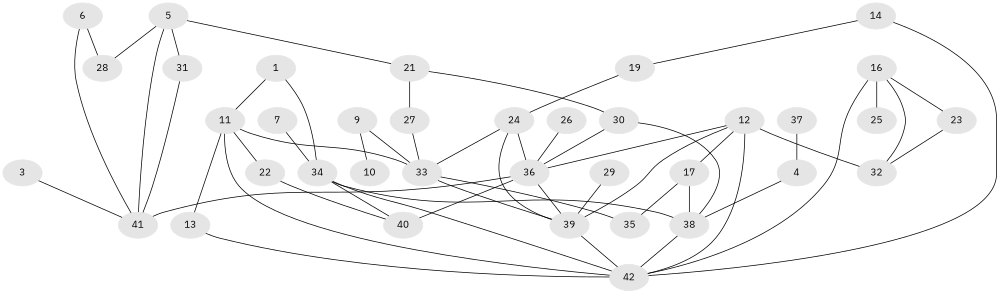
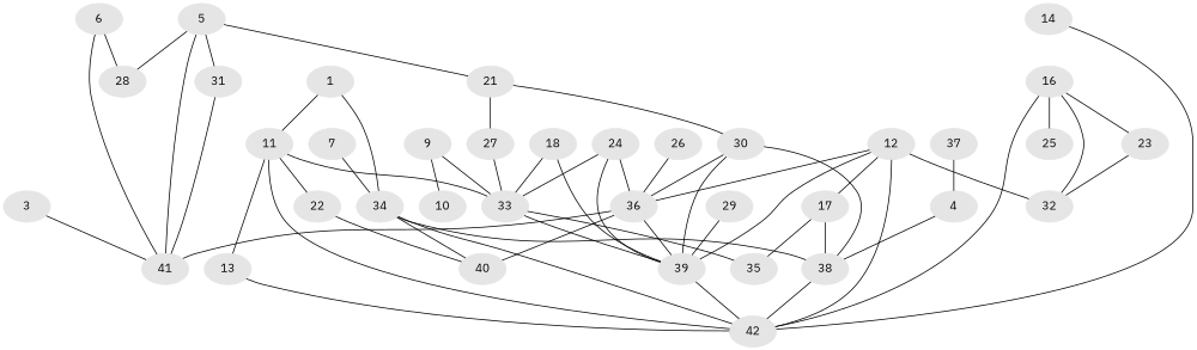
  graph {
    fontname="IBM Plex Sans"
    node [color=gray90 fontname="IBM Plex Sans" style=filled]
    edge [fontname="IBM Plex Sans" weight=1.0]
    1
    11
    34
    33
    13
    22
    42
    38
    40
    3
    41
    4
    5
    21
    28
    31
    27
    30
    6
    7
    9
    10
    39
    35
    12
    17
    32
    36
    14
-   19
    24
    16
    23
    25
+   18
    26
    29
    37
    1 -- 11
    1 -- 34
    11 -- 33
    11 -- 13
    11 -- 22
    11 -- 42
    34 -- 42
    34 -- 38
    34 -- 40
    33 -- 39
    33 -- 35
    13 -- 42
    22 -- 40
    38 -- 42
    3 -- 41
    4 -- 38
    5 -- 41
    5 -- 21
    5 -- 28
    5 -- 31
    21 -- 27
    21 -- 30
    31 -- 41
    27 -- 33
    30 -- 38
+   30 -- 39
    30 -- 36
    6 -- 41
    6 -- 28
    7 -- 34
    9 -- 33
    9 -- 10
    39 -- 42 [weight=2.0]
    12 -- 42
    12 -- 39
    12 -- 17
    12 -- 32 [weight=3.0]
    12 -- 36
    17 -- 38
    17 -- 35
    36 -- 40 [weight=2.0]
    36 -- 41
    36 -- 39
    14 -- 42
-   14 -- 19
-   19 -- 24
    24 -- 33
    24 -- 39
    24 -- 36
    16 -- 42 [weight=2.0]
    16 -- 32
    16 -- 23
    16 -- 25
    23 -- 32
+   18 -- 33
+   18 -- 39
    26 -- 36
    29 -- 39
    37 -- 4
  }
